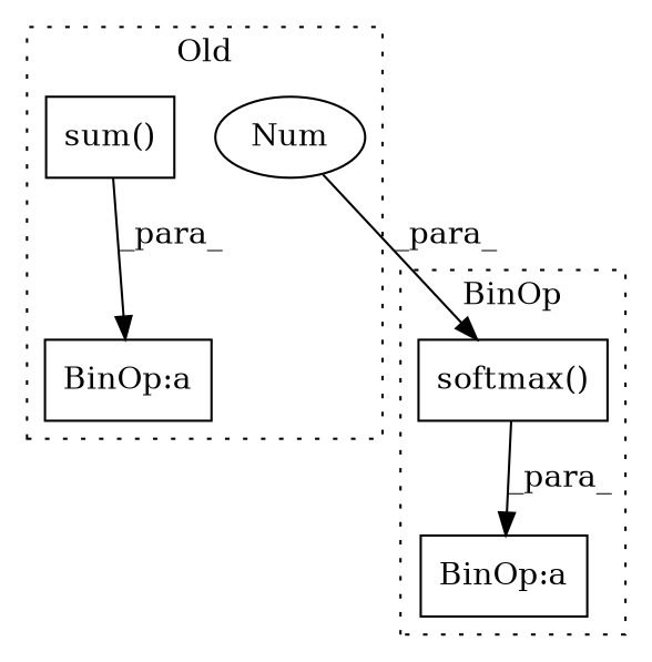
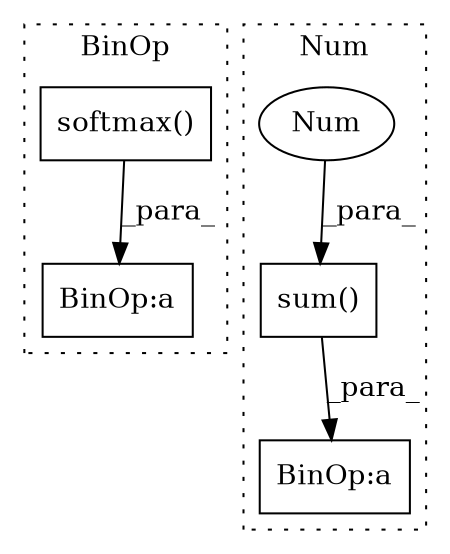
  digraph {
    node [a=75 l="10,1" shape=box]
    n1 [label="softmax()" s="5885,5908"]
    n2 [a=82 l=3 label="BinOp:a" s=5909]
    n3 [label="sum()" s="6540,6551"]
    n4 [a=76 l=1 label=Num s=6550 shape=ellipse]
    n5 [a=82 l=31 label="BinOp:a" s=6537]
    subgraph cluster_1 {
      label=BinOp
      style=dotted
      n1
      n2
    }
    subgraph cluster_2 {
-     label=Old
+     label=Num
      style=dotted
      n3
      n4
      n5
    }
    n1 -> n2 [label=_para_]
    n3 -> n5 [label=_para_]
-   n4 -> n1 [label=_para_]
+   n4 -> n3 [label=_para_]
  }
